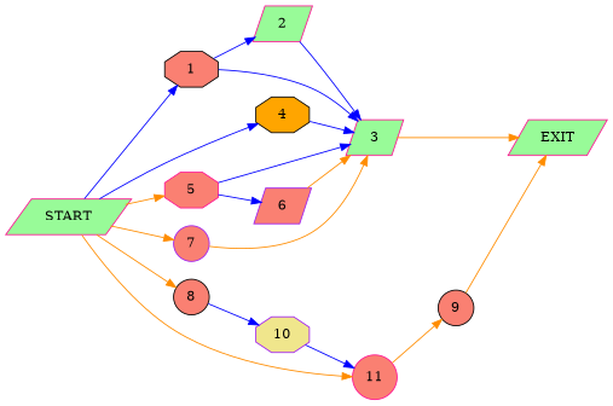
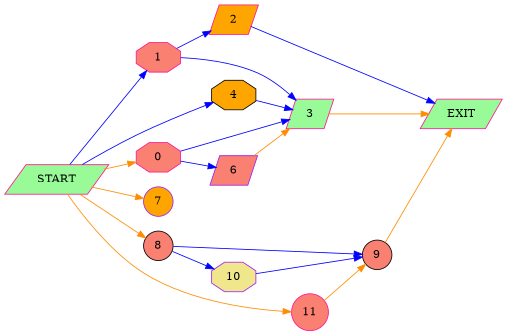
  digraph {
    rankdir=LR
    node [color=deeppink fillcolor=salmon shape=parallelogram style=filled]
    edge [color=blue]
    n1 [fillcolor=palegreen label=START]
-   1 [color=black shape=octagon]
+   1 [shape=octagon]
    4 [color=black fillcolor=orange shape=octagon]
-   5 [shape=octagon]
-   7 [color=purple shape=circle]
+   5 [shape=octagon label=0]
+   7 [color=purple fillcolor=orange shape=circle]
    8 [color=black shape=circle]
    11 [shape=circle]
-   2 [fillcolor=palegreen]
+   2 [fillcolor=orange]
    3 [fillcolor=palegreen]
    6 [color=purple]
    9 [color=black shape=circle]
    10 [color=purple fillcolor=khaki shape=octagon]
    n13 [fillcolor=palegreen label=EXIT]
    n1 -> 1
    n1 -> 4
    n1 -> 5 [color=darkorange]
    n1 -> 7 [color=darkorange]
    n1 -> 8 [color=darkorange]
    n1 -> 11 [color=darkorange]
    1 -> 2
    1 -> 3
    4 -> 3
    5 -> 3
    5 -> 6
-   7 -> 3 [color=darkorange]
+   8 -> 9
    8 -> 10
    11 -> 9 [color=darkorange]
-   2 -> 3
+   2 -> n13
    3 -> n13 [color=darkorange]
    6 -> 3 [color=darkorange]
    9 -> n13 [color=darkorange]
-   10 -> 11
+   10 -> 9
  }
